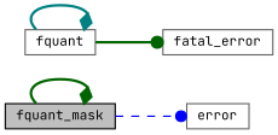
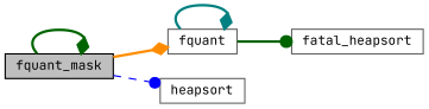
  digraph {
    fontname="JetBrains Mono"
    rankdir=LR
    node [color=gray40 fillcolor=white fontname="JetBrains Mono" fontsize=10 shape=record style=filled]
    edge [arrowhead=diamond color=darkgreen fontname="JetBrains Mono" fontsize=10 labelfontname=Helvetica labelfontsize=10 style=bold]
    n1 [color=black fillcolor=grey75 fontcolor=black height=0.2 label=fquant_mask width=0.4]
    n2 [height=0.2 label=fquant width=0.4]
-   n3 [height=0.2 label=error width=0.4]
-   n4 [height=0.2 label=fatal_error width=0.4]
+   n3 [height=0.2 label=heapsort width=0.4]
+   n4 [height=0.2 label=fatal_heapsort width=0.4]
    n1 -> n1
+   n1 -> n2 [color=darkorange]
    n1 -> n3 [arrowhead=dot color=blue style=dashed]
    n2 -> n2 [color=teal]
    n2 -> n4 [arrowhead=dot]
  }
